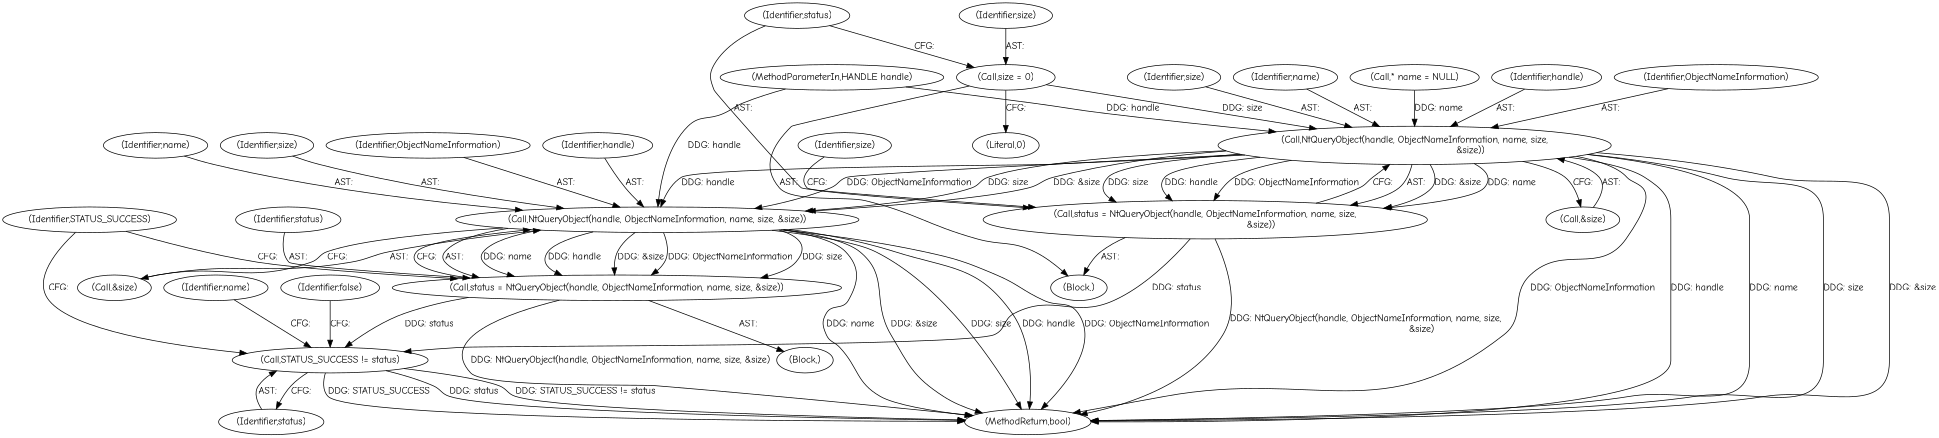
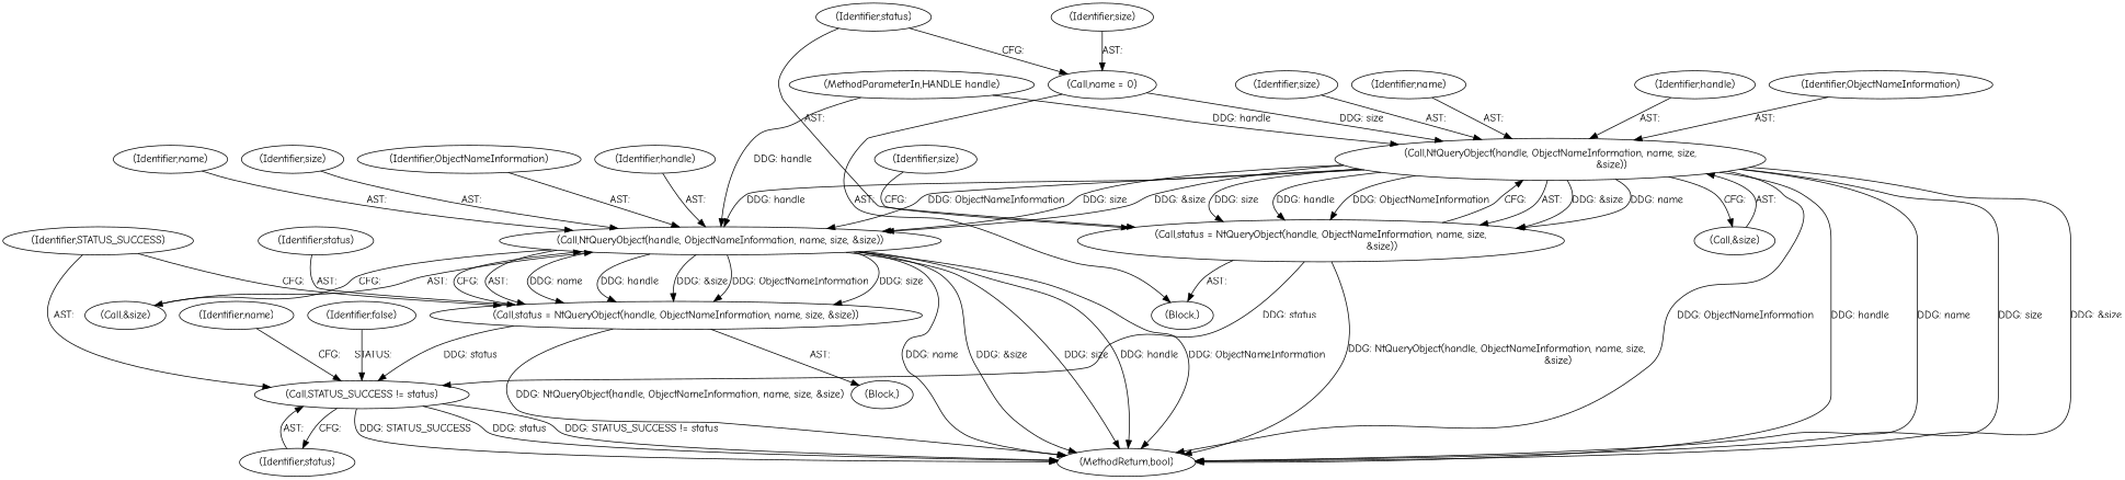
  digraph {
    fontname="Comic Neue"
    node [fontname="Comic Neue"]
    edge [fontname="Comic Neue"]
-   n1 [label="(Call,size = 0)"]
+   n1 [label="(Call,name = 0)"]
    n2 [label="(Call,NtQueryObject(handle, ObjectNameInformation, name, size,\n                                   &size))"]
-   n3 [label="(Literal,0)"]
    n4 [label="(Block,)"]
    n5 [label="(Call,status = NtQueryObject(handle, ObjectNameInformation, name, size,\n                                   &size))"]
    n6 [label="(Call,NtQueryObject(handle, ObjectNameInformation, name, size, &size))"]
    n7 [label="(Call,&size)"]
    n8 [label="(MethodReturn,bool)"]
    n9 [label="(Call,STATUS_SUCCESS != status)"]
    n10 [label="(Call,status = NtQueryObject(handle, ObjectNameInformation, name, size, &size))"]
    n11 [label="(Call,&size)"]
    n12 [label="(Identifier,status)"]
    n13 [label="(Block,)"]
    n14 [label="(Identifier,handle)"]
    n15 [label="(MethodParameterIn,HANDLE handle)"]
    n16 [label="(Identifier,size)"]
    n17 [label="(Identifier,STATUS_SUCCESS)"]
    n18 [label="(Identifier,handle)"]
    n19 [label="(Identifier,name)"]
    n20 [label="(Identifier,ObjectNameInformation)"]
    n21 [label="(Identifier,status)"]
    n22 [label="(Identifier,name)"]
    n23 [label="(Identifier,false)"]
    n24 [label="(Identifier,size)"]
    n25 [label="(Identifier,size)"]
    n26 [label="(Identifier,size)"]
    n27 [label="(Identifier,name)"]
-   n28 [label="(Call,* name = NULL)"]
    n29 [label="(Identifier,ObjectNameInformation)"]
    n30 [label="(Identifier,status)"]
    n1 -> n2 [label="DDG: size"]
-   n1 -> n3 [label="CFG: "]
    n1 -> n4 [label="AST: "]
    n2 -> n5 [label="AST: "]
    n2 -> n5 [label="DDG: &size"]
    n2 -> n5 [label="DDG: name"]
    n2 -> n5 [label="DDG: size"]
    n2 -> n5 [label="DDG: handle"]
    n2 -> n5 [label="DDG: ObjectNameInformation"]
    n2 -> n6 [label="DDG: handle"]
    n2 -> n6 [label="DDG: ObjectNameInformation"]
    n2 -> n6 [label="DDG: size"]
    n2 -> n6 [label="DDG: &size"]
    n2 -> n7 [label="CFG: "]
    n2 -> n8 [label="DDG: ObjectNameInformation"]
    n2 -> n8 [label="DDG: handle"]
    n2 -> n8 [label="DDG: name"]
    n2 -> n8 [label="DDG: size"]
    n2 -> n8 [label="DDG: &size"]
    n5 -> n2 [label="CFG: "]
    n5 -> n4 [label="AST: "]
    n5 -> n8 [label="DDG: NtQueryObject(handle, ObjectNameInformation, name, size,\n                                   &size)"]
    n5 -> n9 [label="DDG: status"]
    n6 -> n8 [label="DDG: name"]
    n6 -> n8 [label="DDG: &size"]
    n6 -> n8 [label="DDG: size"]
    n6 -> n8 [label="DDG: handle"]
    n6 -> n8 [label="DDG: ObjectNameInformation"]
    n6 -> n10 [label="AST: "]
    n6 -> n10 [label="DDG: name"]
    n6 -> n10 [label="DDG: handle"]
    n6 -> n10 [label="DDG: &size"]
    n6 -> n10 [label="DDG: ObjectNameInformation"]
    n6 -> n10 [label="DDG: size"]
    n6 -> n11 [label="CFG: "]
    n7 -> n2 [label="AST: "]
    n9 -> n8 [label="DDG: status"]
    n9 -> n8 [label="DDG: STATUS_SUCCESS != status"]
    n9 -> n8 [label="DDG: STATUS_SUCCESS"]
    n9 -> n12 [label="CFG: "]
    n10 -> n6 [label="CFG: "]
    n10 -> n8 [label="DDG: NtQueryObject(handle, ObjectNameInformation, name, size, &size)"]
    n10 -> n9 [label="DDG: status"]
    n10 -> n13 [label="AST: "]
    n11 -> n6 [label="AST: "]
    n12 -> n9 [label="AST: "]
    n14 -> n6 [label="AST: "]
    n15 -> n2 [label="DDG: handle"]
    n15 -> n6 [label="DDG: handle"]
    n16 -> n5 [label="CFG: "]
-   n17 -> n9 [label="CFG: "]
+   n17 -> n9 [label="AST: "]
    n17 -> n10 [label="CFG: "]
    n18 -> n2 [label="AST: "]
    n19 -> n9 [label="CFG: "]
    n20 -> n2 [label="AST: "]
    n21 -> n1 [label="CFG: "]
    n21 -> n5 [label="AST: "]
    n22 -> n6 [label="AST: "]
-   n23 -> n9 [label="CFG: "]
+   n23 -> n9 [label="STATUS: "]
    n24 -> n1 [label="AST: "]
    n25 -> n2 [label="AST: "]
    n26 -> n6 [label="AST: "]
    n27 -> n2 [label="AST: "]
-   n28 -> n2 [label="DDG: name"]
    n29 -> n6 [label="AST: "]
    n30 -> n10 [label="AST: "]
  }
